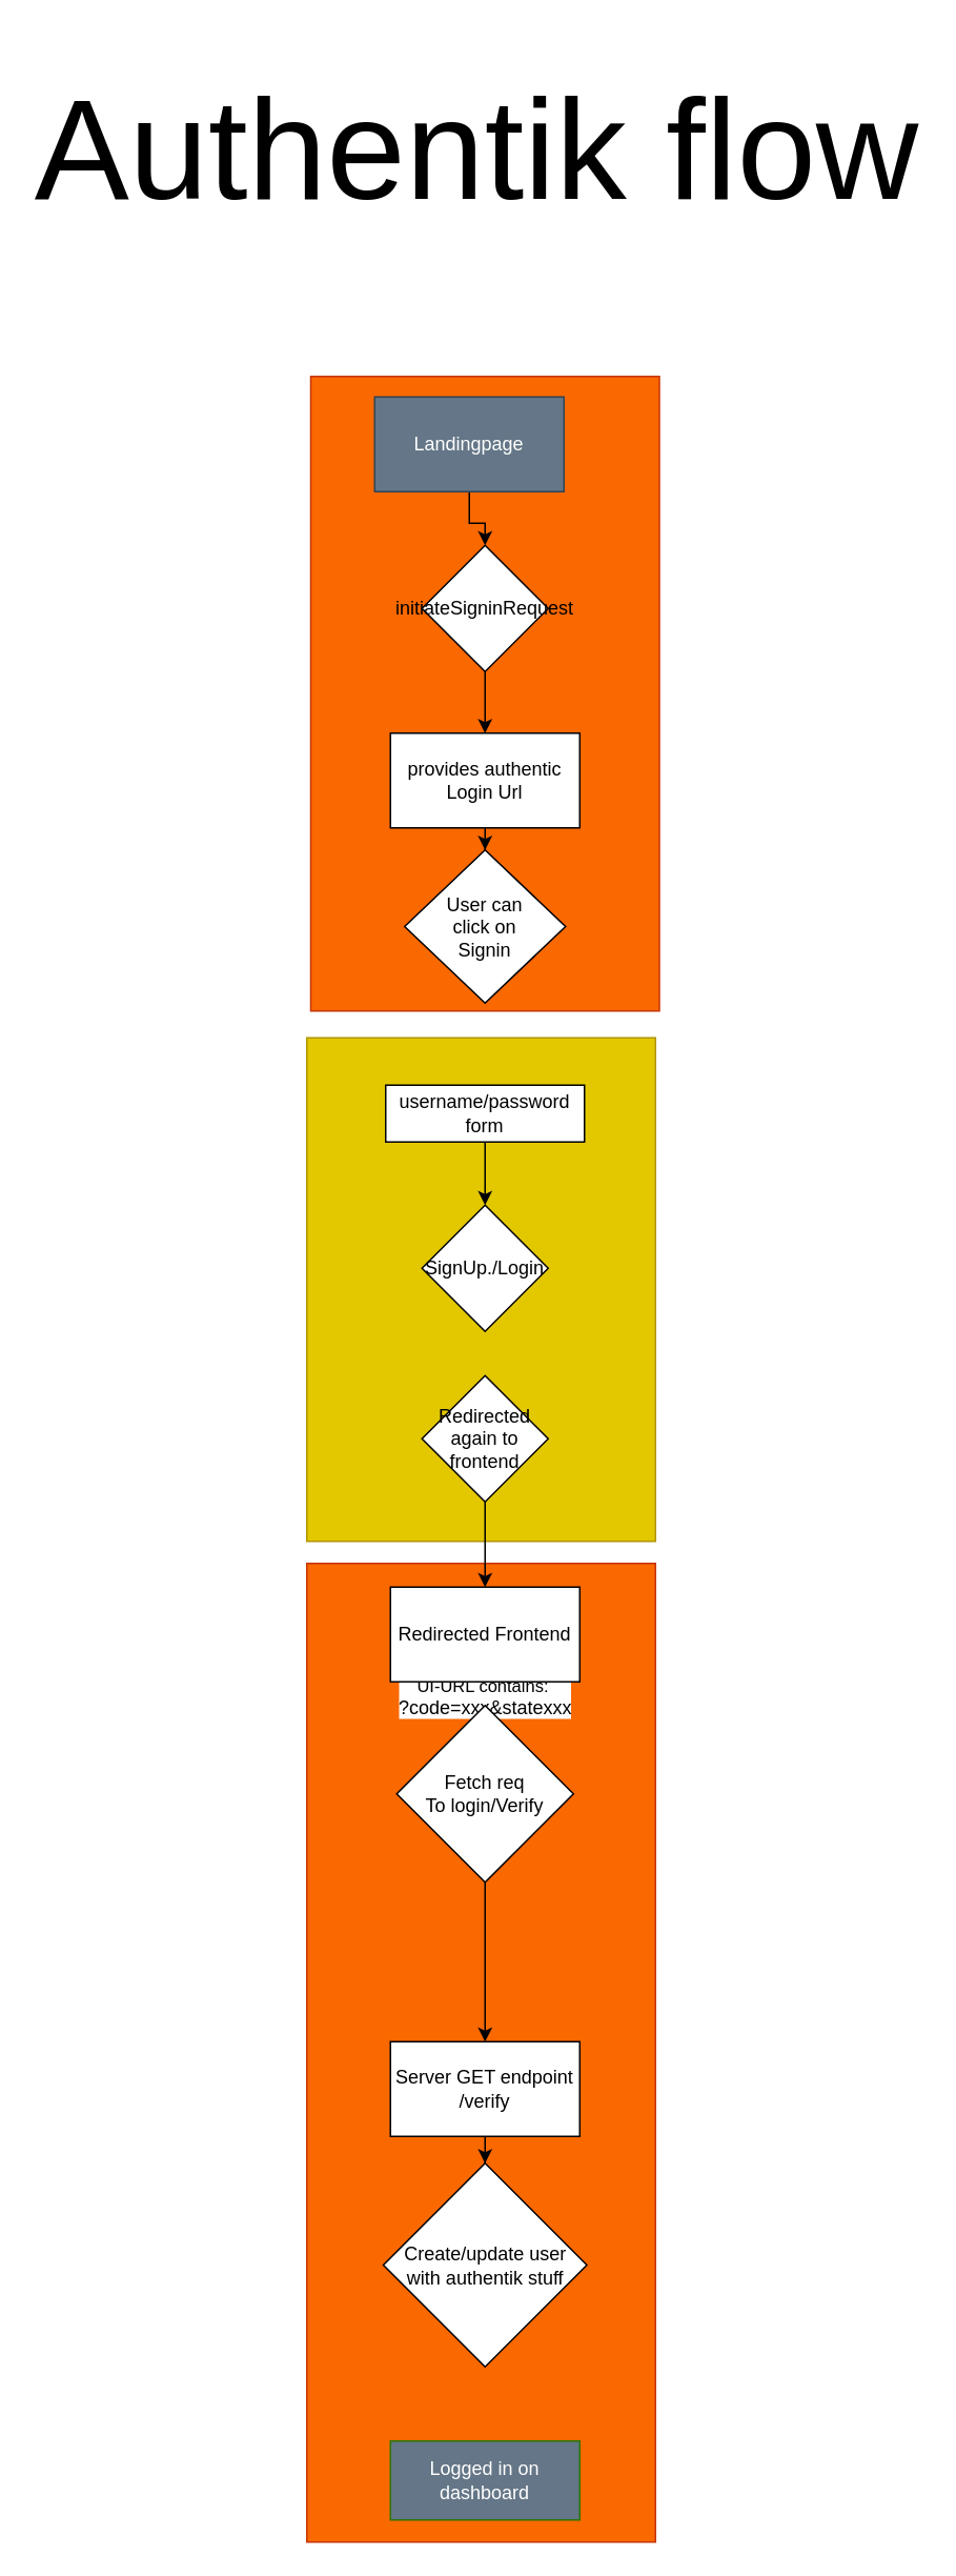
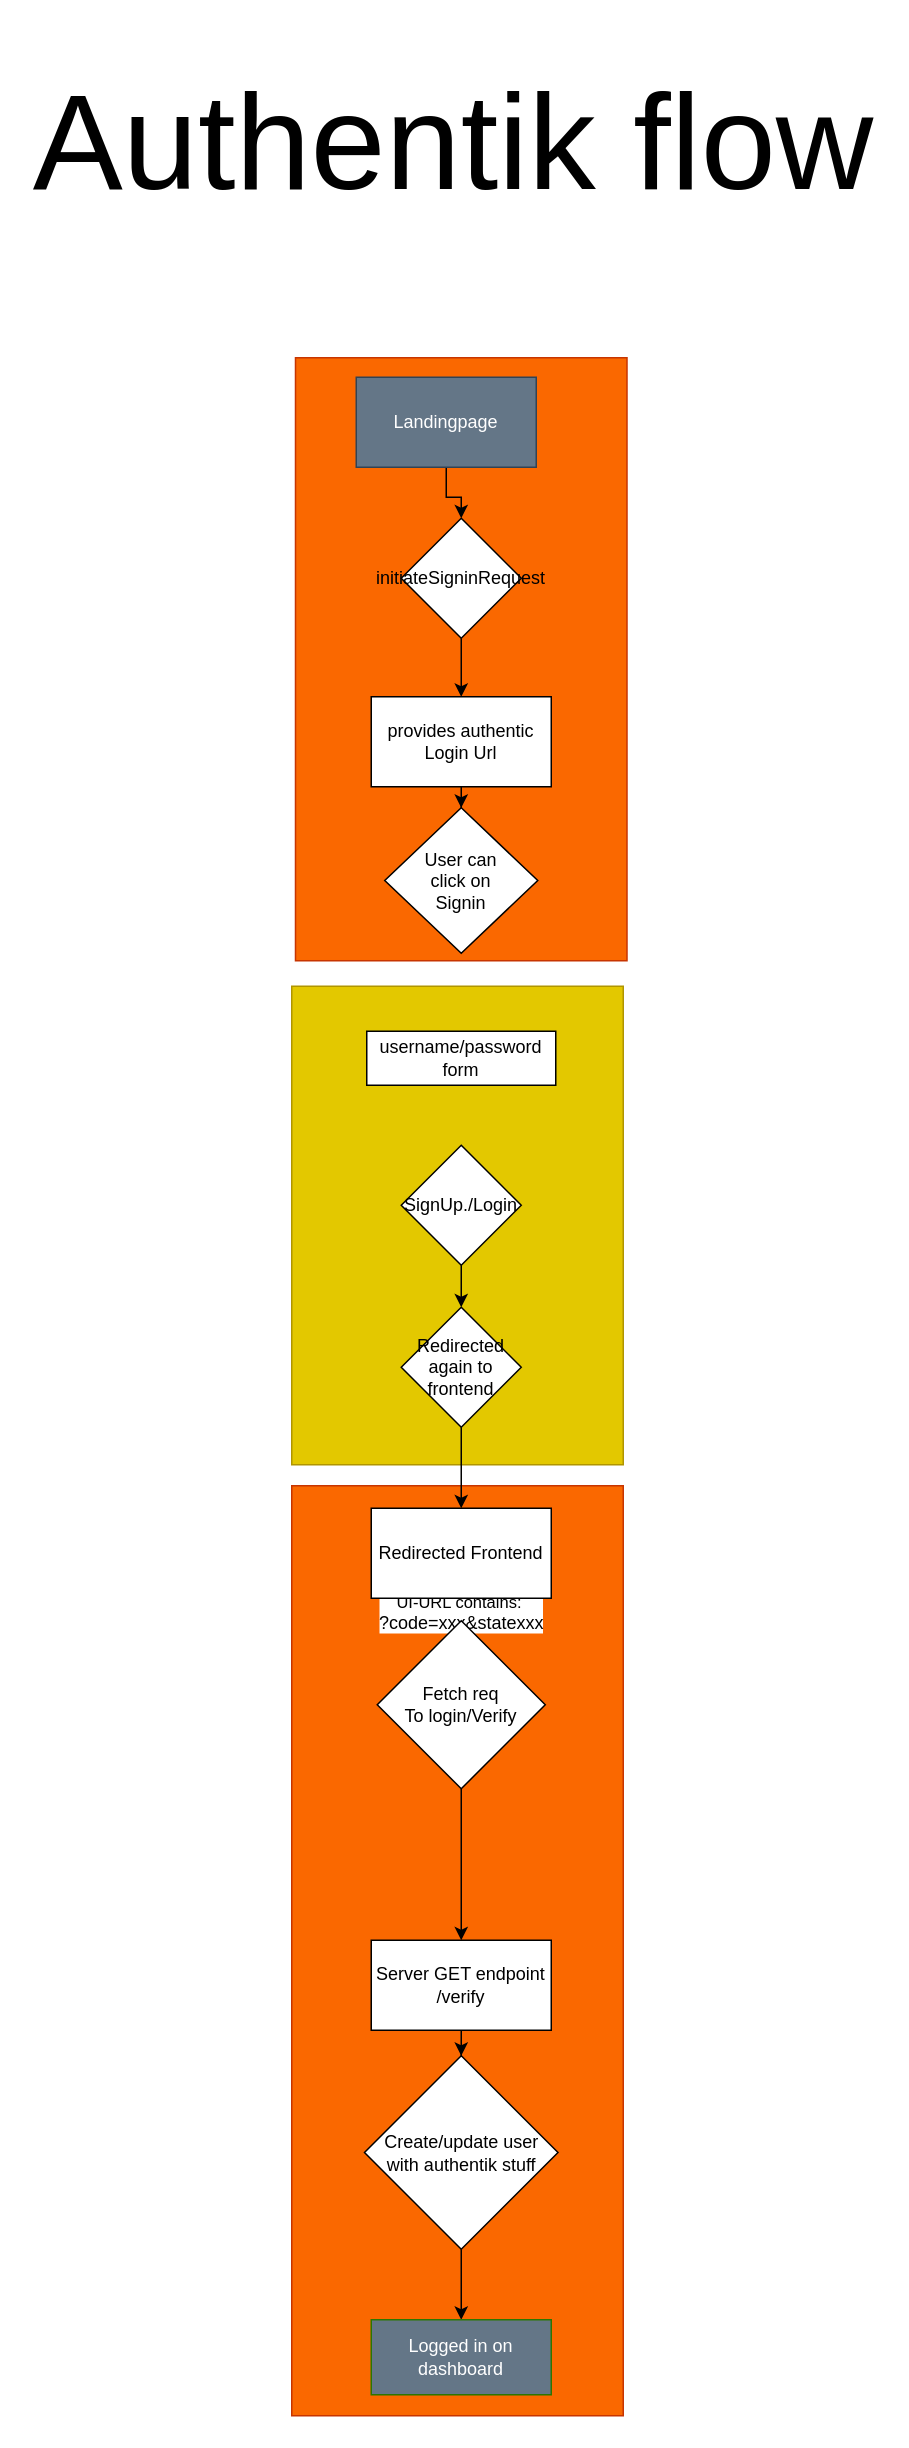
  <mxCell id="0" />
  <mxCell id="1" parent="0" />
  <mxCell id="2" value="" style="rounded=0;whiteSpace=wrap;html=1;align=left;fillColor=#fa6800;fontColor=#000000;strokeColor=#C73500;" parent="1" vertex="1"><mxGeometry x="194" y="990" width="221" height="620" as="geometry" /></mxCell>
  <mxCell id="3" value="" style="rounded=0;whiteSpace=wrap;html=1;align=left;fillColor=#fa6800;fontColor=#000000;strokeColor=#C73500;" parent="1" vertex="1"><mxGeometry x="196.5" y="238" width="221" height="402" as="geometry" /></mxCell>
  <mxCell id="4" value="" style="rounded=0;whiteSpace=wrap;html=1;align=left;fillColor=#e3c800;fontColor=#000000;strokeColor=#B09500;" parent="1" vertex="1"><mxGeometry x="194" y="657" width="221" height="319" as="geometry" /></mxCell>
  <mxCell id="5" value="" style="edgeStyle=orthogonalEdgeStyle;rounded=0;orthogonalLoop=1;jettySize=auto;html=1;" parent="1" source="6" target="8" edge="1"><mxGeometry relative="1" as="geometry" /></mxCell>
  <mxCell id="6" value="Landingpage" style="rounded=0;whiteSpace=wrap;html=1;fillColor=#647687;fontColor=#ffffff;strokeColor=#314354;" parent="1" vertex="1"><mxGeometry x="237" y="251" width="120" height="60" as="geometry" /></mxCell>
  <mxCell id="7" value="" style="edgeStyle=orthogonalEdgeStyle;rounded=0;orthogonalLoop=1;jettySize=auto;html=1;" parent="1" source="8" target="10" edge="1"><mxGeometry relative="1" as="geometry" /></mxCell>
  <mxCell id="8" value="initiateSigninRequest" style="rhombus;whiteSpace=wrap;html=1;rounded=0;" parent="1" vertex="1"><mxGeometry x="267" y="345" width="80" height="80" as="geometry" /></mxCell>
  <mxCell id="9" value="" style="edgeStyle=orthogonalEdgeStyle;rounded=0;orthogonalLoop=1;jettySize=auto;html=1;" parent="1" source="10" target="11" edge="1"><mxGeometry relative="1" as="geometry" /></mxCell>
  <mxCell id="10" value="provides authentic Login Url" style="whiteSpace=wrap;html=1;rounded=0;" parent="1" vertex="1"><mxGeometry x="247" y="464" width="120" height="60" as="geometry" /></mxCell>
  <mxCell id="11" value="User can &lt;br&gt;click on &lt;br&gt;Signin" style="rhombus;whiteSpace=wrap;html=1;rounded=0;" parent="1" vertex="1"><mxGeometry x="256" y="538" width="102" height="97" as="geometry" /></mxCell>
- <mxCell id="12" value="" style="edgeStyle=orthogonalEdgeStyle;rounded=0;orthogonalLoop=1;jettySize=auto;html=1;" parent="1" source="13" target="15" edge="1"><mxGeometry relative="1" as="geometry" /></mxCell>
  <mxCell id="13" value="username/password&lt;br&gt;form" style="whiteSpace=wrap;html=1;rounded=0;" parent="1" vertex="1"><mxGeometry x="244" y="687" width="126" height="36" as="geometry" /></mxCell>
+ <mxCell id="14" value="" style="edgeStyle=orthogonalEdgeStyle;rounded=0;orthogonalLoop=1;jettySize=auto;html=1;" parent="1" source="15" target="17" edge="1"><mxGeometry relative="1" as="geometry" /></mxCell>
  <mxCell id="15" value="SignUp./Login" style="rhombus;whiteSpace=wrap;html=1;rounded=0;" parent="1" vertex="1"><mxGeometry x="267" y="763" width="80" height="80" as="geometry" /></mxCell>
  <mxCell id="16" value="" style="edgeStyle=orthogonalEdgeStyle;rounded=0;orthogonalLoop=1;jettySize=auto;html=1;" parent="1" source="17" target="20" edge="1"><mxGeometry relative="1" as="geometry" /></mxCell>
  <mxCell id="17" value="Redirected again to frontend" style="rhombus;whiteSpace=wrap;html=1;rounded=0;" parent="1" vertex="1"><mxGeometry x="267" y="871" width="80" height="80" as="geometry" /></mxCell>
  <mxCell id="18" value="" style="edgeStyle=orthogonalEdgeStyle;rounded=0;orthogonalLoop=1;jettySize=auto;html=1;" parent="1" source="20" target="22" edge="1"><mxGeometry relative="1" as="geometry" /></mxCell>
  <mxCell id="19" value="UI-URL contains:&amp;nbsp;&lt;br style=&quot;font-size: 12px;&quot;&gt;&lt;span style=&quot;font-size: 12px;&quot;&gt;?code=xxx&amp;amp;statexxx&lt;/span&gt;" style="edgeLabel;html=1;align=center;verticalAlign=middle;resizable=0;points=[];" parent="18" vertex="1" connectable="0"><mxGeometry x="-0.035" y="1" relative="1" as="geometry"><mxPoint as="offset" /></mxGeometry></mxCell>
  <mxCell id="20" value="Redirected Frontend" style="whiteSpace=wrap;html=1;rounded=0;" parent="1" vertex="1"><mxGeometry x="247" y="1005" width="120" height="60" as="geometry" /></mxCell>
  <mxCell id="21" value="" style="edgeStyle=orthogonalEdgeStyle;rounded=0;orthogonalLoop=1;jettySize=auto;html=1;" parent="1" source="22" target="24" edge="1"><mxGeometry relative="1" as="geometry" /></mxCell>
  <mxCell id="22" value="Fetch req&lt;br&gt;To login/Verify" style="rhombus;whiteSpace=wrap;html=1;rounded=0;" parent="1" vertex="1"><mxGeometry x="251" y="1080" width="112" height="112" as="geometry" /></mxCell>
  <mxCell id="23" value="" style="edgeStyle=orthogonalEdgeStyle;rounded=0;orthogonalLoop=1;jettySize=auto;html=1;" parent="1" source="24" target="26" edge="1"><mxGeometry relative="1" as="geometry" /></mxCell>
  <mxCell id="24" value="Server GET endpoint /verify" style="whiteSpace=wrap;html=1;rounded=0;" parent="1" vertex="1"><mxGeometry x="247" y="1293" width="120" height="60" as="geometry" /></mxCell>
+ <mxCell id="25" value="" style="edgeStyle=orthogonalEdgeStyle;rounded=0;orthogonalLoop=1;jettySize=auto;html=1;entryX=0.5;entryY=0;entryDx=0;entryDy=0;" parent="1" source="26" target="27" edge="1"><mxGeometry relative="1" as="geometry"><mxPoint x="307" y="1531" as="targetPoint" /></mxGeometry></mxCell>
  <mxCell id="26" value="Create/update user with authentik stuff" style="rhombus;whiteSpace=wrap;html=1;rounded=0;" parent="1" vertex="1"><mxGeometry x="242.5" y="1370" width="129" height="129" as="geometry" /></mxCell>
  <mxCell id="27" value="Logged in on dashboard" style="whiteSpace=wrap;html=1;rounded=0;fillColor=#647687;fontColor=#ffffff;strokeColor=#2D7600;" parent="1" vertex="1"><mxGeometry x="247" y="1546" width="120" height="50" as="geometry" /></mxCell>
  <mxCell id="28" value="Authentik" style="text;html=1;strokeColor=none;fillColor=none;align=center;verticalAlign=middle;whiteSpace=wrap;rounded=0;fontColor=#FFFFFF;fontSize=29;" parent="1" vertex="1"><mxGeometry x="43" y="782" width="142" height="30" as="geometry" /></mxCell>
  <mxCell id="29" value="UI" style="text;html=1;strokeColor=none;fillColor=none;align=center;verticalAlign=middle;whiteSpace=wrap;rounded=0;fontColor=#FFFFFF;fontSize=29;" parent="1" vertex="1"><mxGeometry x="43" y="424" width="142" height="30" as="geometry" /></mxCell>
  <mxCell id="30" value="UI" style="text;html=1;strokeColor=none;fillColor=none;align=center;verticalAlign=middle;whiteSpace=wrap;rounded=0;fontColor=#FFFFFF;fontSize=29;" parent="1" vertex="1"><mxGeometry x="43" y="1248" width="142" height="30" as="geometry" /></mxCell>
  <mxCell id="31" value="Authentik flow" style="text;html=1;strokeColor=none;fillColor=none;align=center;verticalAlign=middle;whiteSpace=wrap;rounded=0;fontColor=#000000;fontSize=90;" parent="1" vertex="1"><mxGeometry x="20" y="20" width="564" height="148" as="geometry" /></mxCell>
